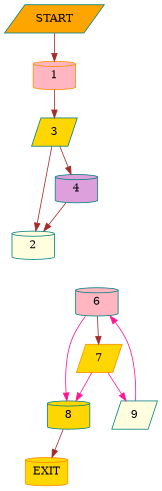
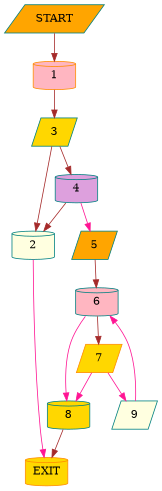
  digraph {
    node [color=teal fillcolor=gold shape=cylinder style=filled]
    edge [color=brown]
    n1 [fillcolor=orange label=START shape=parallelogram]
    1 [color=darkorange fillcolor=lightpink]
    3 [shape=parallelogram]
    n4 [color=darkorange label=EXIT]
    2 [fillcolor=lightyellow]
    4 [fillcolor=plum]
+   5 [fillcolor=orange shape=parallelogram]
    6 [fillcolor=lightpink]
    7 [color=darkorange shape=parallelogram]
    8
    9 [fillcolor=lightyellow shape=parallelogram]
    n1 -> 1
    1 -> 3
    3 -> 2
    3 -> 4
+   2 -> n4 [color=deeppink]
    4 -> 2
+   4 -> 5 [color=deeppink]
+   5 -> 6
    6 -> 7
    6 -> 8 [color=deeppink]
    7 -> 8 [color=deeppink]
    7 -> 9 [color=deeppink]
    8 -> n4
    9 -> 6 [color=deeppink]
  }
